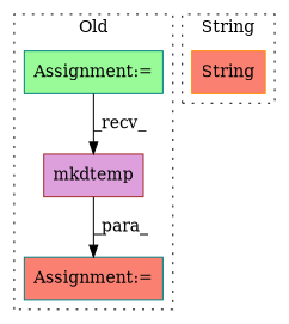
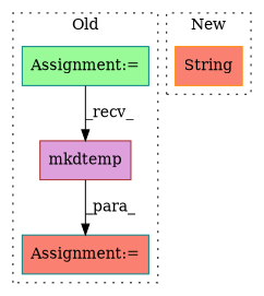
  digraph {
    node [a=32 shape=box style=filled fillcolor=salmon color=teal]
    n1 [l=9 label=mkdtemp s=3525 fillcolor=plum color=brown]
    n2 [a=7 l=1 label="Assignment:=" s=3515]
    n3 [a=7 l=8 label="Assignment:=" s=3375 fillcolor=palegreen]
    n4 [l="7,1" label=String s="3383,3396" color=darkorange]
    subgraph cluster_1 {
      label=Old
      style=dotted
      n1
      n2
      n3
    }
    subgraph cluster_2 {
-     label=String
+     label=New
      style=dotted
      n4
    }
    n1 -> n2 [label=_para_]
    n3 -> n1 [label=_recv_]
  }
